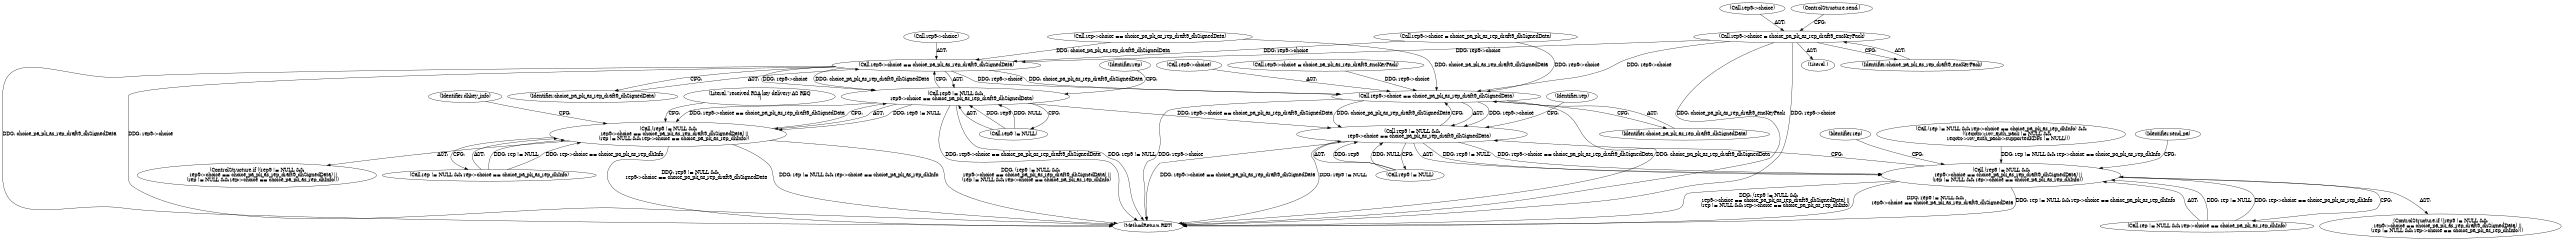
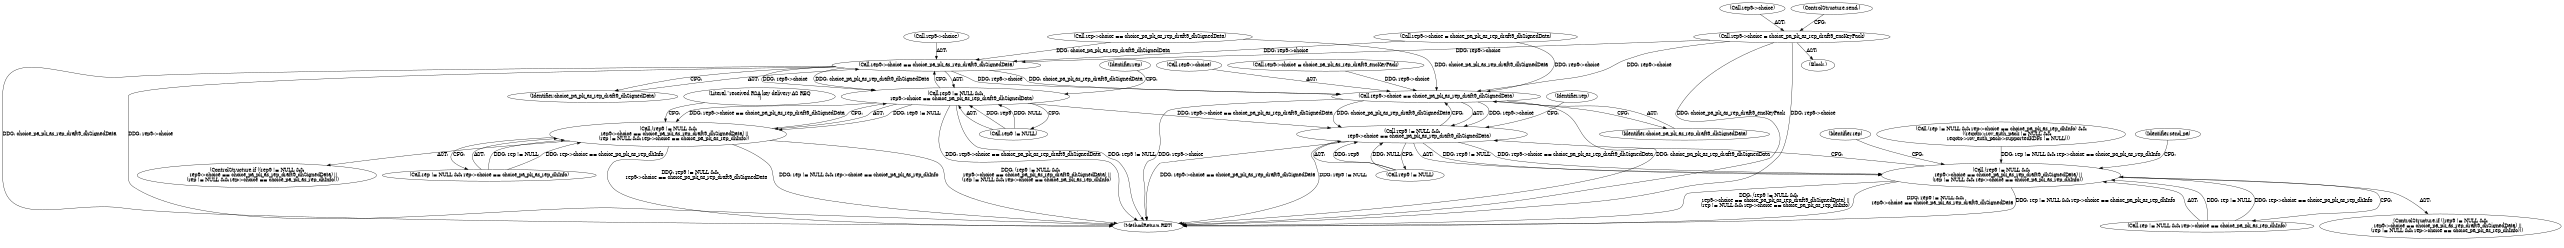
  digraph {
    n1 [label="(Call,rep9->choice = choice_pa_pk_as_rep_draft9_encKeyPack)"]
    n2 [label="(Call,rep9->choice == choice_pa_pk_as_rep_draft9_dhSignedData)"]
    n3 [label="(Call,rep9->choice == choice_pa_pk_as_rep_draft9_dhSignedData)"]
-   n4 [label="(Literal,)"]
-   n5 [label="(Identifier,choice_pa_pk_as_rep_draft9_encKeyPack)"]
+   n4 [label="(Block,)"]
    n6 [label="(MethodReturn,RET)"]
    n7 [label="(Call,rep9 != NULL &&\n         rep9->choice == choice_pa_pk_as_rep_draft9_dhSignedData)"]
    n8 [label="(Identifier,choice_pa_pk_as_rep_draft9_dhSignedData)"]
    n9 [label="(Call,rep9 != NULL &&\n          rep9->choice == choice_pa_pk_as_rep_draft9_dhSignedData)"]
    n10 [label="(Identifier,choice_pa_pk_as_rep_draft9_dhSignedData)"]
    n11 [label="(Call,(rep9 != NULL &&\n         rep9->choice == choice_pa_pk_as_rep_draft9_dhSignedData) ||\n        (rep != NULL && rep->choice == choice_pa_pk_as_rep_dhInfo))"]
    n12 [label="(Call,rep9 != NULL)"]
    n13 [label="(ControlStructure,if ((rep9 != NULL &&\n         rep9->choice == choice_pa_pk_as_rep_draft9_dhSignedData) ||\n        (rep != NULL && rep->choice == choice_pa_pk_as_rep_dhInfo)))"]
    n14 [label="(Call,rep != NULL && rep->choice == choice_pa_pk_as_rep_dhInfo)"]
    n15 [label="(Call,(rep9 != NULL &&\n          rep9->choice == choice_pa_pk_as_rep_draft9_dhSignedData) ||\n         (rep != NULL && rep->choice == choice_pa_pk_as_rep_dhInfo))"]
    n16 [label="(Call,rep9 != NULL)"]
    n17 [label="(Call,rep != NULL && rep->choice == choice_pa_pk_as_rep_dhInfo)"]
    n18 [label="(ControlStructure,if ((rep9 != NULL &&\n          rep9->choice == choice_pa_pk_as_rep_draft9_dhSignedData) ||\n         (rep != NULL && rep->choice == choice_pa_pk_as_rep_dhInfo)))"]
    n19 [label="(Identifier,rep)"]
    n20 [label="(Call,rep->choice == choice_pa_pk_as_rep_draft9_dhSignedData)"]
    n21 [label="(Call,rep9->choice)"]
    n22 [label="(Identifier,send_pa)"]
    n23 [label="(Call,rep9->choice)"]
    n24 [label="(Identifier,rep)"]
    n25 [label="(Call,rep9->choice = choice_pa_pk_as_rep_draft9_dhSignedData)"]
    n26 [label="(Call,rep9->choice)"]
    n27 [label="(Call,(rep != NULL && rep->choice == choice_pa_pk_as_rep_dhInfo) &&\n        ((reqctx->rcv_auth_pack != NULL &&\n          reqctx->rcv_auth_pack->supportedKDFs != NULL)))"]
    n28 [label="(ControlStructure,send;)"]
    n29 [label="(Call,rep9->choice = choice_pa_pk_as_rep_draft9_encKeyPack)"]
    n30 [label="(Identifier,rep)"]
-   n31 [label="(Identifier,dhkey_info)"]
    n32 [label="(Literal,\"received RSA key delivery AS REQ\n\")"]
    n1 -> n2 [label="DDG: rep9->choice"]
    n1 -> n3 [label="DDG: rep9->choice"]
    n1 -> n4 [label="AST: "]
-   n1 -> n5 [label="CFG: "]
    n1 -> n6 [label="DDG: choice_pa_pk_as_rep_draft9_encKeyPack"]
    n1 -> n6 [label="DDG: rep9->choice"]
    n2 -> n3 [label="DDG: rep9->choice"]
    n2 -> n3 [label="DDG: choice_pa_pk_as_rep_draft9_dhSignedData"]
    n2 -> n6 [label="DDG: choice_pa_pk_as_rep_draft9_dhSignedData"]
    n2 -> n6 [label="DDG: rep9->choice"]
    n2 -> n7 [label="AST: "]
    n2 -> n7 [label="DDG: rep9->choice"]
    n2 -> n7 [label="DDG: choice_pa_pk_as_rep_draft9_dhSignedData"]
    n2 -> n8 [label="CFG: "]
    n3 -> n6 [label="DDG: rep9->choice"]
    n3 -> n6 [label="DDG: choice_pa_pk_as_rep_draft9_dhSignedData"]
    n3 -> n9 [label="AST: "]
    n3 -> n9 [label="DDG: rep9->choice"]
    n3 -> n9 [label="DDG: choice_pa_pk_as_rep_draft9_dhSignedData"]
    n3 -> n10 [label="CFG: "]
-   n5 -> n1 [label="AST: "]
    n7 -> n2 [label="CFG: "]
    n7 -> n6 [label="DDG: rep9->choice == choice_pa_pk_as_rep_draft9_dhSignedData"]
    n7 -> n6 [label="DDG: rep9 != NULL"]
    n7 -> n9 [label="DDG: rep9->choice == choice_pa_pk_as_rep_draft9_dhSignedData"]
    n7 -> n11 [label="AST: "]
    n7 -> n11 [label="DDG: rep9 != NULL"]
    n7 -> n11 [label="DDG: rep9->choice == choice_pa_pk_as_rep_draft9_dhSignedData"]
    n7 -> n12 [label="CFG: "]
    n8 -> n2 [label="AST: "]
    n9 -> n3 [label="CFG: "]
    n9 -> n6 [label="DDG: rep9->choice == choice_pa_pk_as_rep_draft9_dhSignedData"]
    n9 -> n6 [label="DDG: rep9 != NULL"]
    n9 -> n15 [label="AST: "]
    n9 -> n15 [label="DDG: rep9 != NULL"]
    n9 -> n15 [label="DDG: rep9->choice == choice_pa_pk_as_rep_draft9_dhSignedData"]
    n9 -> n16 [label="CFG: "]
    n10 -> n3 [label="AST: "]
    n11 -> n6 [label="DDG: rep9 != NULL &&\n         rep9->choice == choice_pa_pk_as_rep_draft9_dhSignedData"]
    n11 -> n6 [label="DDG: rep != NULL && rep->choice == choice_pa_pk_as_rep_dhInfo"]
    n11 -> n6 [label="DDG: (rep9 != NULL &&\n         rep9->choice == choice_pa_pk_as_rep_draft9_dhSignedData) ||\n        (rep != NULL && rep->choice == choice_pa_pk_as_rep_dhInfo)"]
    n11 -> n7 [label="CFG: "]
    n11 -> n13 [label="AST: "]
    n11 -> n14 [label="CFG: "]
    n12 -> n7 [label="AST: "]
    n12 -> n7 [label="DDG: rep9"]
    n12 -> n7 [label="DDG: NULL"]
    n14 -> n11 [label="AST: "]
    n14 -> n11 [label="DDG: rep != NULL"]
    n14 -> n11 [label="DDG: rep->choice == choice_pa_pk_as_rep_dhInfo"]
    n15 -> n6 [label="DDG: (rep9 != NULL &&\n          rep9->choice == choice_pa_pk_as_rep_draft9_dhSignedData) ||\n         (rep != NULL && rep->choice == choice_pa_pk_as_rep_dhInfo)"]
    n15 -> n6 [label="DDG: rep9 != NULL &&\n          rep9->choice == choice_pa_pk_as_rep_draft9_dhSignedData"]
    n15 -> n6 [label="DDG: rep != NULL && rep->choice == choice_pa_pk_as_rep_dhInfo"]
    n15 -> n9 [label="CFG: "]
    n15 -> n17 [label="CFG: "]
    n15 -> n18 [label="AST: "]
    n16 -> n9 [label="AST: "]
    n16 -> n9 [label="DDG: rep9"]
    n16 -> n9 [label="DDG: NULL"]
    n17 -> n15 [label="AST: "]
    n17 -> n15 [label="DDG: rep != NULL"]
    n17 -> n15 [label="DDG: rep->choice == choice_pa_pk_as_rep_dhInfo"]
    n19 -> n7 [label="CFG: "]
    n20 -> n2 [label="DDG: choice_pa_pk_as_rep_draft9_dhSignedData"]
    n20 -> n3 [label="DDG: choice_pa_pk_as_rep_draft9_dhSignedData"]
    n21 -> n2 [label="AST: "]
    n22 -> n15 [label="CFG: "]
    n23 -> n1 [label="AST: "]
    n24 -> n15 [label="CFG: "]
    n25 -> n2 [label="DDG: rep9->choice"]
    n25 -> n3 [label="DDG: rep9->choice"]
    n26 -> n3 [label="AST: "]
    n27 -> n15 [label="DDG: rep != NULL && rep->choice == choice_pa_pk_as_rep_dhInfo"]
    n28 -> n1 [label="CFG: "]
    n29 -> n3 [label="DDG: rep9->choice"]
    n30 -> n9 [label="CFG: "]
-   n31 -> n11 [label="CFG: "]
    n32 -> n11 [label="CFG: "]
  }
